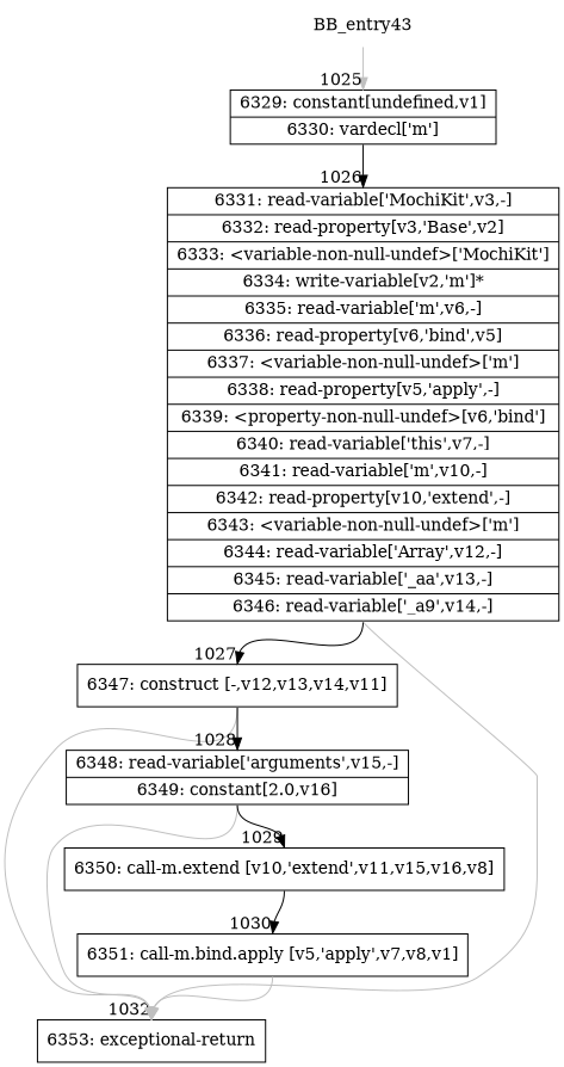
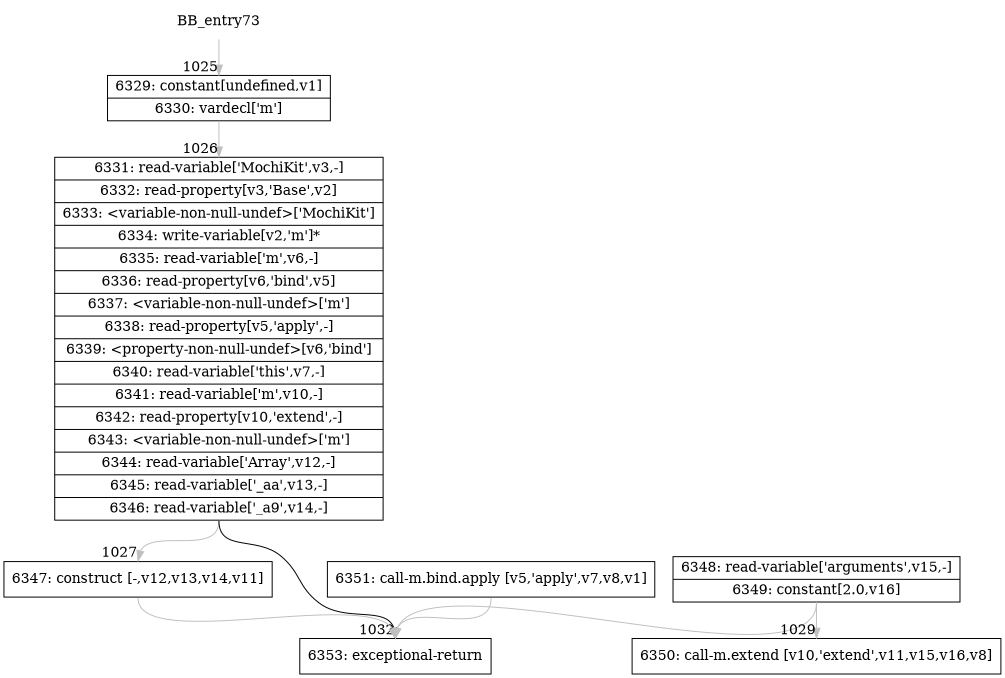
  digraph {
    rankdir=TD
    node [shape=record]
    edge [headport=n tailport=s]
-   BB_entry73 [shape=none label=BB_entry43]
+   BB_entry73 [shape=none]
    n2 [label="{6329: constant[undefined,v1]|6330: vardecl['m']}"]
    n3 [label="{6331: read-variable['MochiKit',v3,-]|6332: read-property[v3,'Base',v2]|6333: \<variable-non-null-undef\>['MochiKit']|6334: write-variable[v2,'m']*|6335: read-variable['m',v6,-]|6336: read-property[v6,'bind',v5]|6337: \<variable-non-null-undef\>['m']|6338: read-property[v5,'apply',-]|6339: \<property-non-null-undef\>[v6,'bind']|6340: read-variable['this',v7,-]|6341: read-variable['m',v10,-]|6342: read-property[v10,'extend',-]|6343: \<variable-non-null-undef\>['m']|6344: read-variable['Array',v12,-]|6345: read-variable['_aa',v13,-]|6346: read-variable['_a9',v14,-]}"]
    n4 [label="{6347: construct [-,v12,v13,v14,v11]}"]
    n5 [label="{6353: exceptional-return}"]
    n6 [label="{6348: read-variable['arguments',v15,-]|6349: constant[2.0,v16]}"]
    n7 [label="{6350: call-m.extend [v10,'extend',v11,v15,v16,v8]}"]
    n8 [label="{6351: call-m.bind.apply [v5,'apply',v7,v8,v1]}"]
    BB_entry73 -> n2 [color=gray headlabel="    1025"]
-   n2 -> n3 [headlabel="      1026"]
-   n3 -> n4 [headlabel="      1027"]
-   n3 -> n5 [color=gray headlabel="      1032"]
+   n2 -> n3 [headlabel="      1026" color=gray]
+   n3 -> n4 [headlabel="      1027" color=gray]
+   n3 -> n5 [color=black headlabel="      1032"]
    n4 -> n5 [color=gray]
-   n4 -> n6 [headlabel="      1028"]
    n6 -> n5 [color=gray]
-   n6 -> n7 [headlabel="      1029"]
-   n7 -> n8 [headlabel="      1030"]
+   n6 -> n7 [headlabel="      1029" color=gray]
    n8 -> n5 [color=gray]
  }
